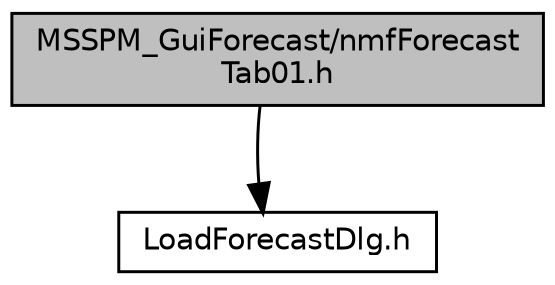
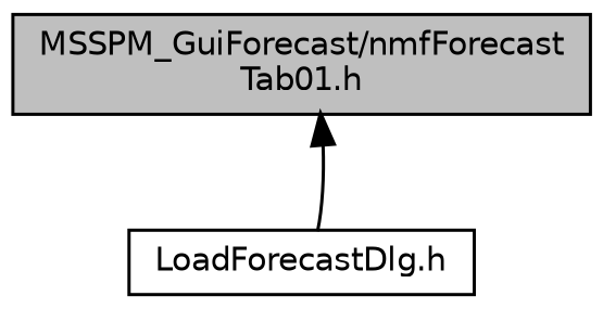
  digraph {
    node [color=black fontname=Helvetica fontsize=10 shape=record style=filled]
    n1 [fillcolor=grey75 fontcolor=black height=0.2 label="MSSPM_GuiForecast/nmfForecast\lTab01.h" width=0.4]
    n2 [fillcolor=white height=0.2 label="LoadForecastDlg.h" width=0.4]
-   n1 -> n2 [color=black fontname=Helvetica fontsize=10 labelfontname=Helvetica labelfontsize=10 style=solid]
+   n2 -> n1 [color=black fontname=Helvetica fontsize=10 labelfontname=Helvetica labelfontsize=10 style=solid]
  }
